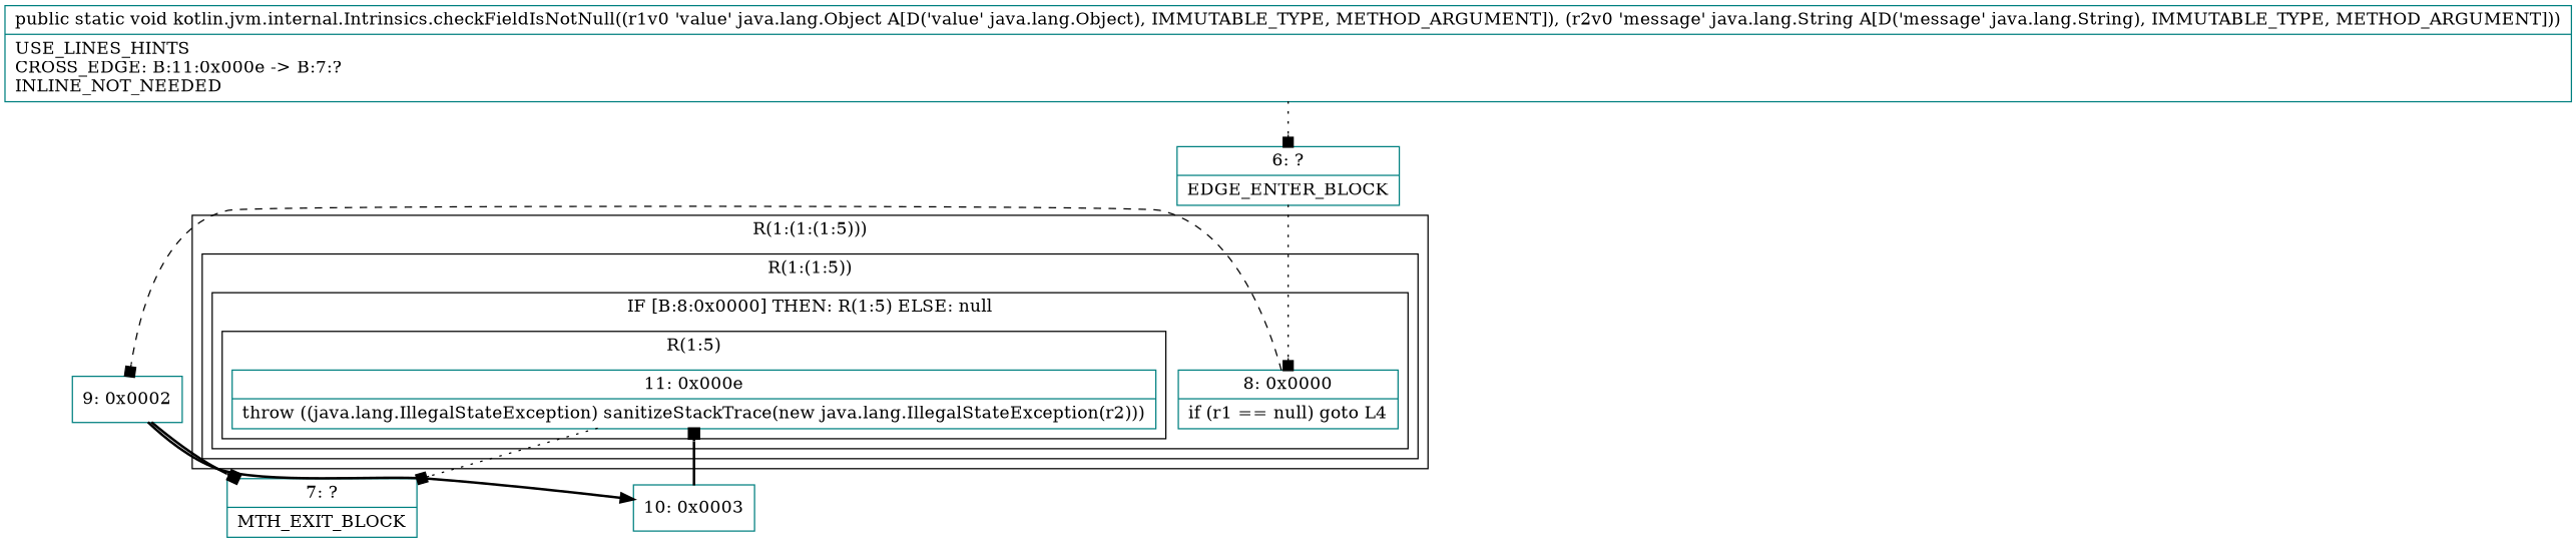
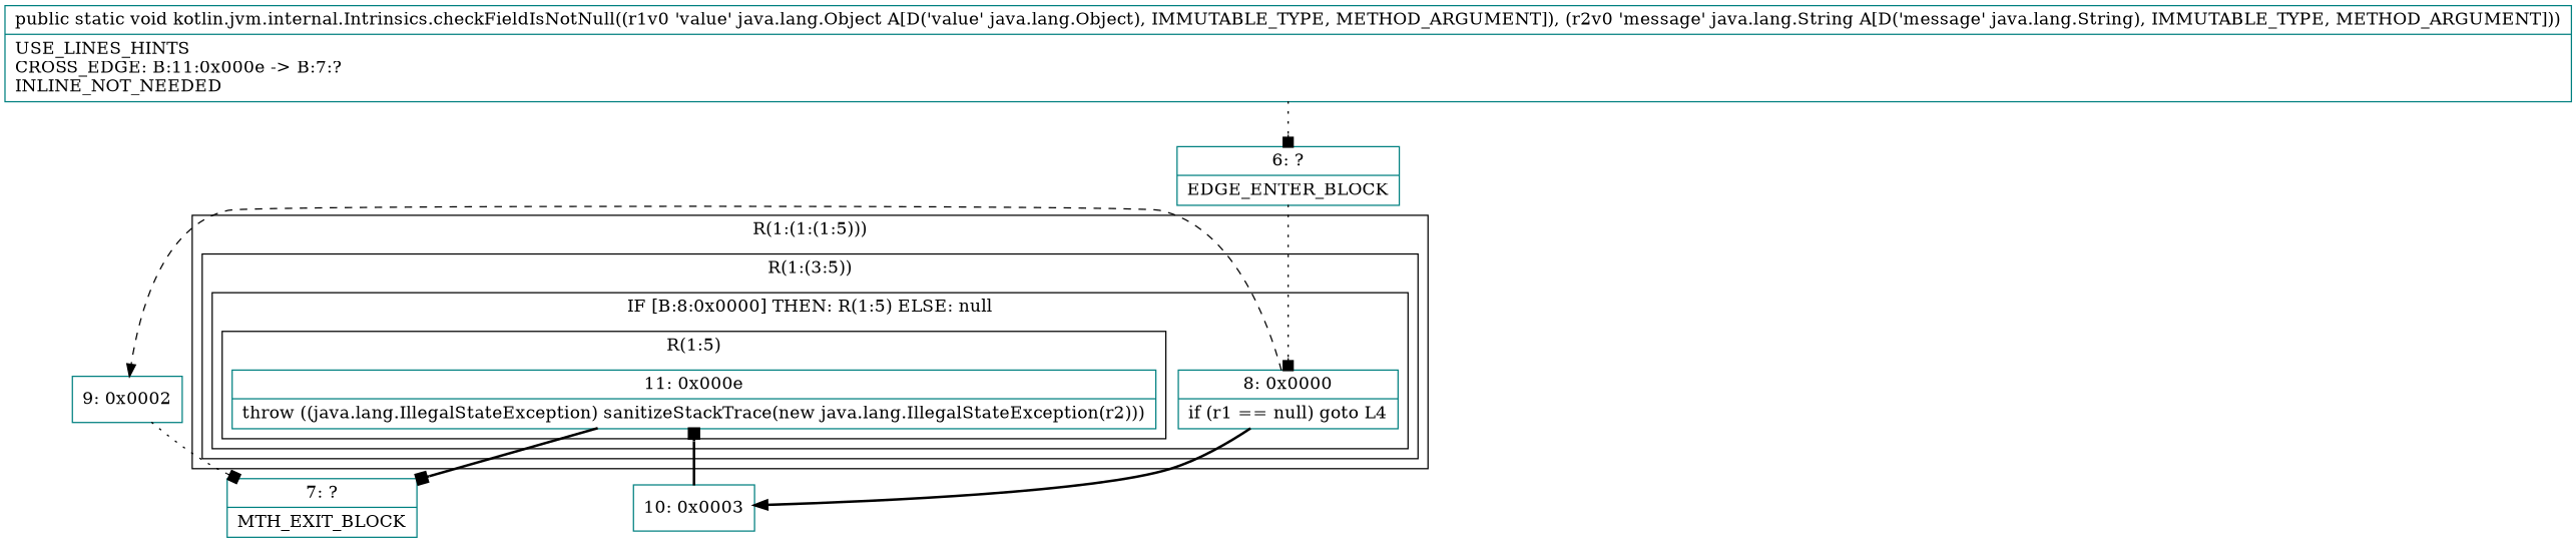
  digraph {
    node [color=teal shape=record]
    edge [arrowhead=box style=dotted]
    n1 [label="{11\:\ 0x000e|throw ((java.lang.IllegalStateException) sanitizeStackTrace(new java.lang.IllegalStateException(r2)))\l}"]
    n2 [label="{8\:\ 0x0000|if (r1 == null) goto L4\l}"]
    n3 [label="{7\:\ ?|MTH_EXIT_BLOCK\l}"]
    n4 [label="{9\:\ 0x0002}"]
    n5 [label="{10\:\ 0x0003}"]
    n6 [label="{6\:\ ?|EDGE_ENTER_BLOCK\l}"]
    n7 [label="{public static void kotlin.jvm.internal.Intrinsics.checkFieldIsNotNull((r1v0 'value' java.lang.Object A[D('value' java.lang.Object), IMMUTABLE_TYPE, METHOD_ARGUMENT]), (r2v0 'message' java.lang.String A[D('message' java.lang.String), IMMUTABLE_TYPE, METHOD_ARGUMENT]))  | USE_LINES_HINTS\lCROSS_EDGE: B:11:0x000e \-\> B:7:?\lINLINE_NOT_NEEDED\l}"]
    subgraph cluster_1 {
      label="R(1:(1:(1:5)))"
      subgraph cluster_2 {
-       label="R(1:(1:5))"
+       label="R(1:(3:5))"
        subgraph cluster_3 {
          label="IF [B:8:0x0000] THEN: R(1:5) ELSE: null"
          n2
          subgraph cluster_4 {
            label="R(1:5)"
            n1
          }
        }
      }
    }
-   n1 -> n3
-   n2 -> n4 [style=dashed]
-   n4 -> n5 [arrowhead=normal style=bold]
-   n4 -> n3 [style=bold]
+   n1 -> n3 [style=bold]
+   n2 -> n4 [arrowhead=normal style=dashed]
+   n2 -> n5 [arrowhead=normal style=bold]
+   n4 -> n3
    n5 -> n1 [style=bold]
    n6 -> n2
    n7 -> n6
  }
